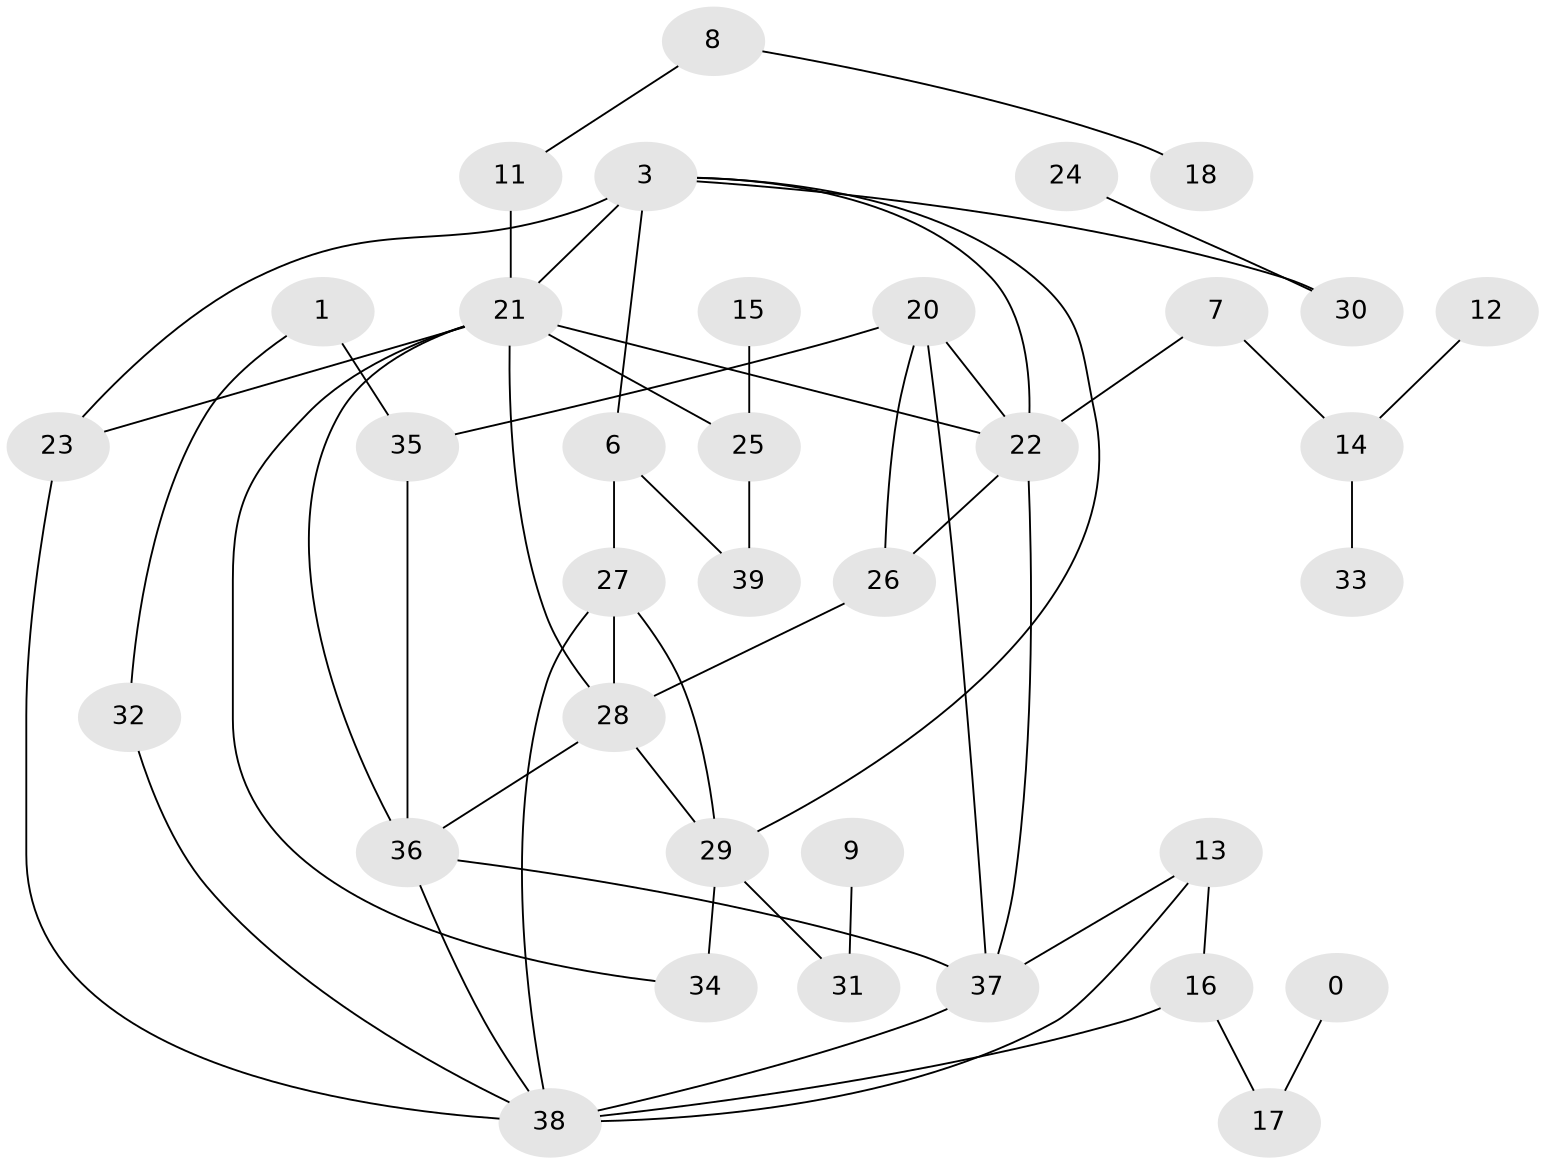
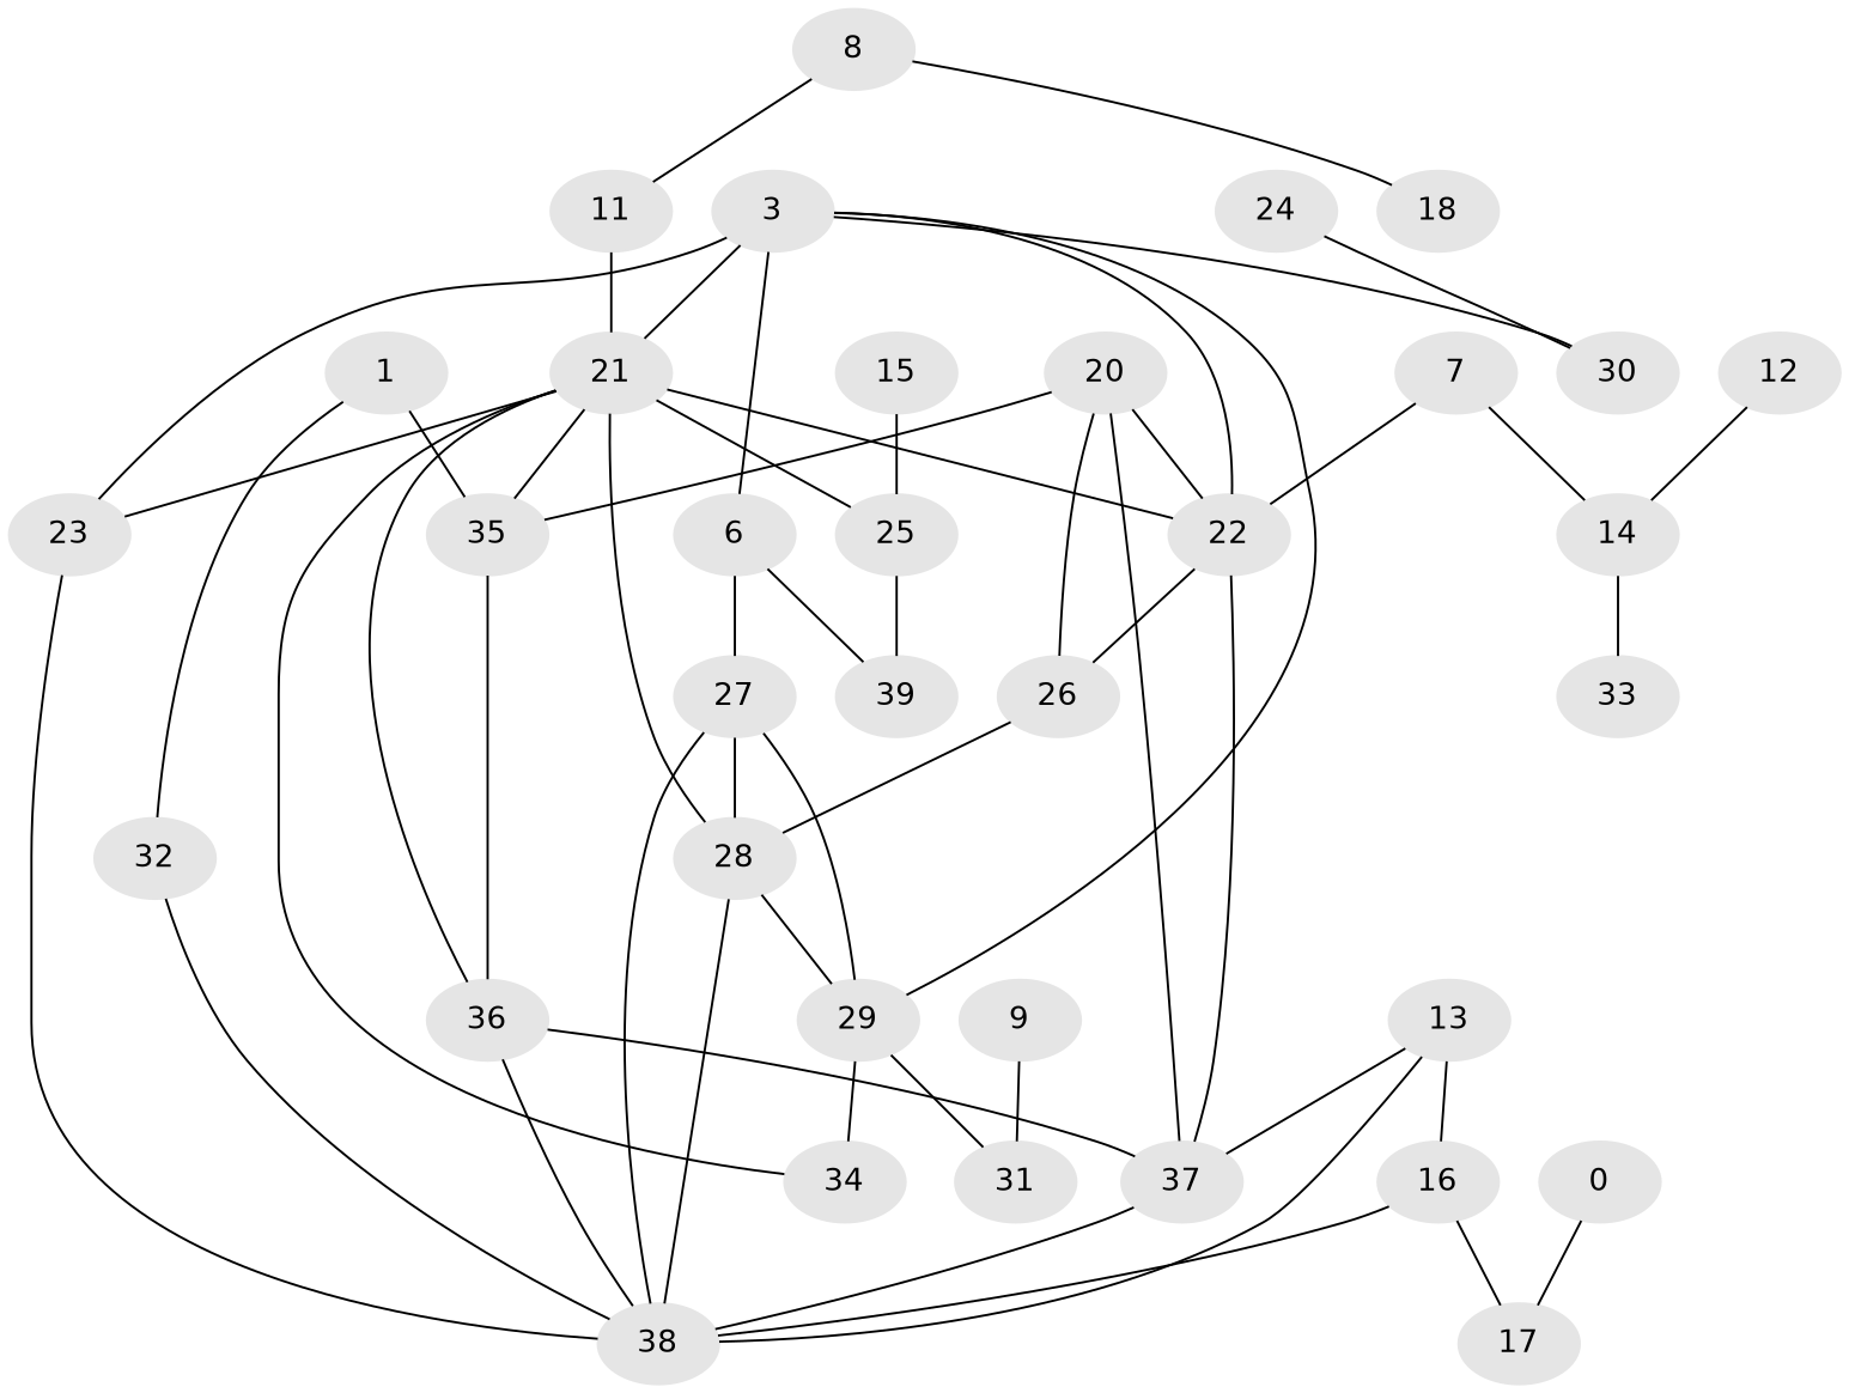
  graph {
    fontname="DejaVu Sans"
    node [color=gray90 fontname="DejaVu Sans" style=filled]
    edge [fontname="DejaVu Sans" weight=1.0]
    1
    32
    35
    38
    36
    3
    6
    21
    22
    23
    29
    30
    27
    39
    25
    28
    34
    37
    26
    31
    n21 [label=0]
    17
    7
    14
    33
    8
    11
    18
    9
    12
    13
    16
    15
    20
    24
    1 -- 32
    1 -- 35
    32 -- 38
    35 -- 36
    36 -- 38
    36 -- 37
    3 -- 6
    3 -- 21
    3 -- 22
    3 -- 23 [weight=2.0]
    3 -- 29
    3 -- 30
    6 -- 27
    6 -- 39
+   21 -- 35
    21 -- 36
    21 -- 22
    21 -- 23
    21 -- 25
    21 -- 28 [weight=2.0]
    21 -- 34
    22 -- 37
    22 -- 26
    23 -- 38
    29 -- 34
    29 -- 31
    27 -- 38
    27 -- 29
    27 -- 28
    25 -- 39
-   28 -- 36
+   28 -- 38
    28 -- 29
    37 -- 38
    26 -- 28
    n21 -- 17
    7 -- 22
    7 -- 14
    14 -- 33
    8 -- 11
    8 -- 18
    11 -- 21
    9 -- 31
    12 -- 14
    13 -- 38
    13 -- 37
    13 -- 16
    16 -- 38
    16 -- 17
    15 -- 25
    20 -- 35
    20 -- 22 [weight=2.0]
    20 -- 37
    20 -- 26
    24 -- 30
  }
